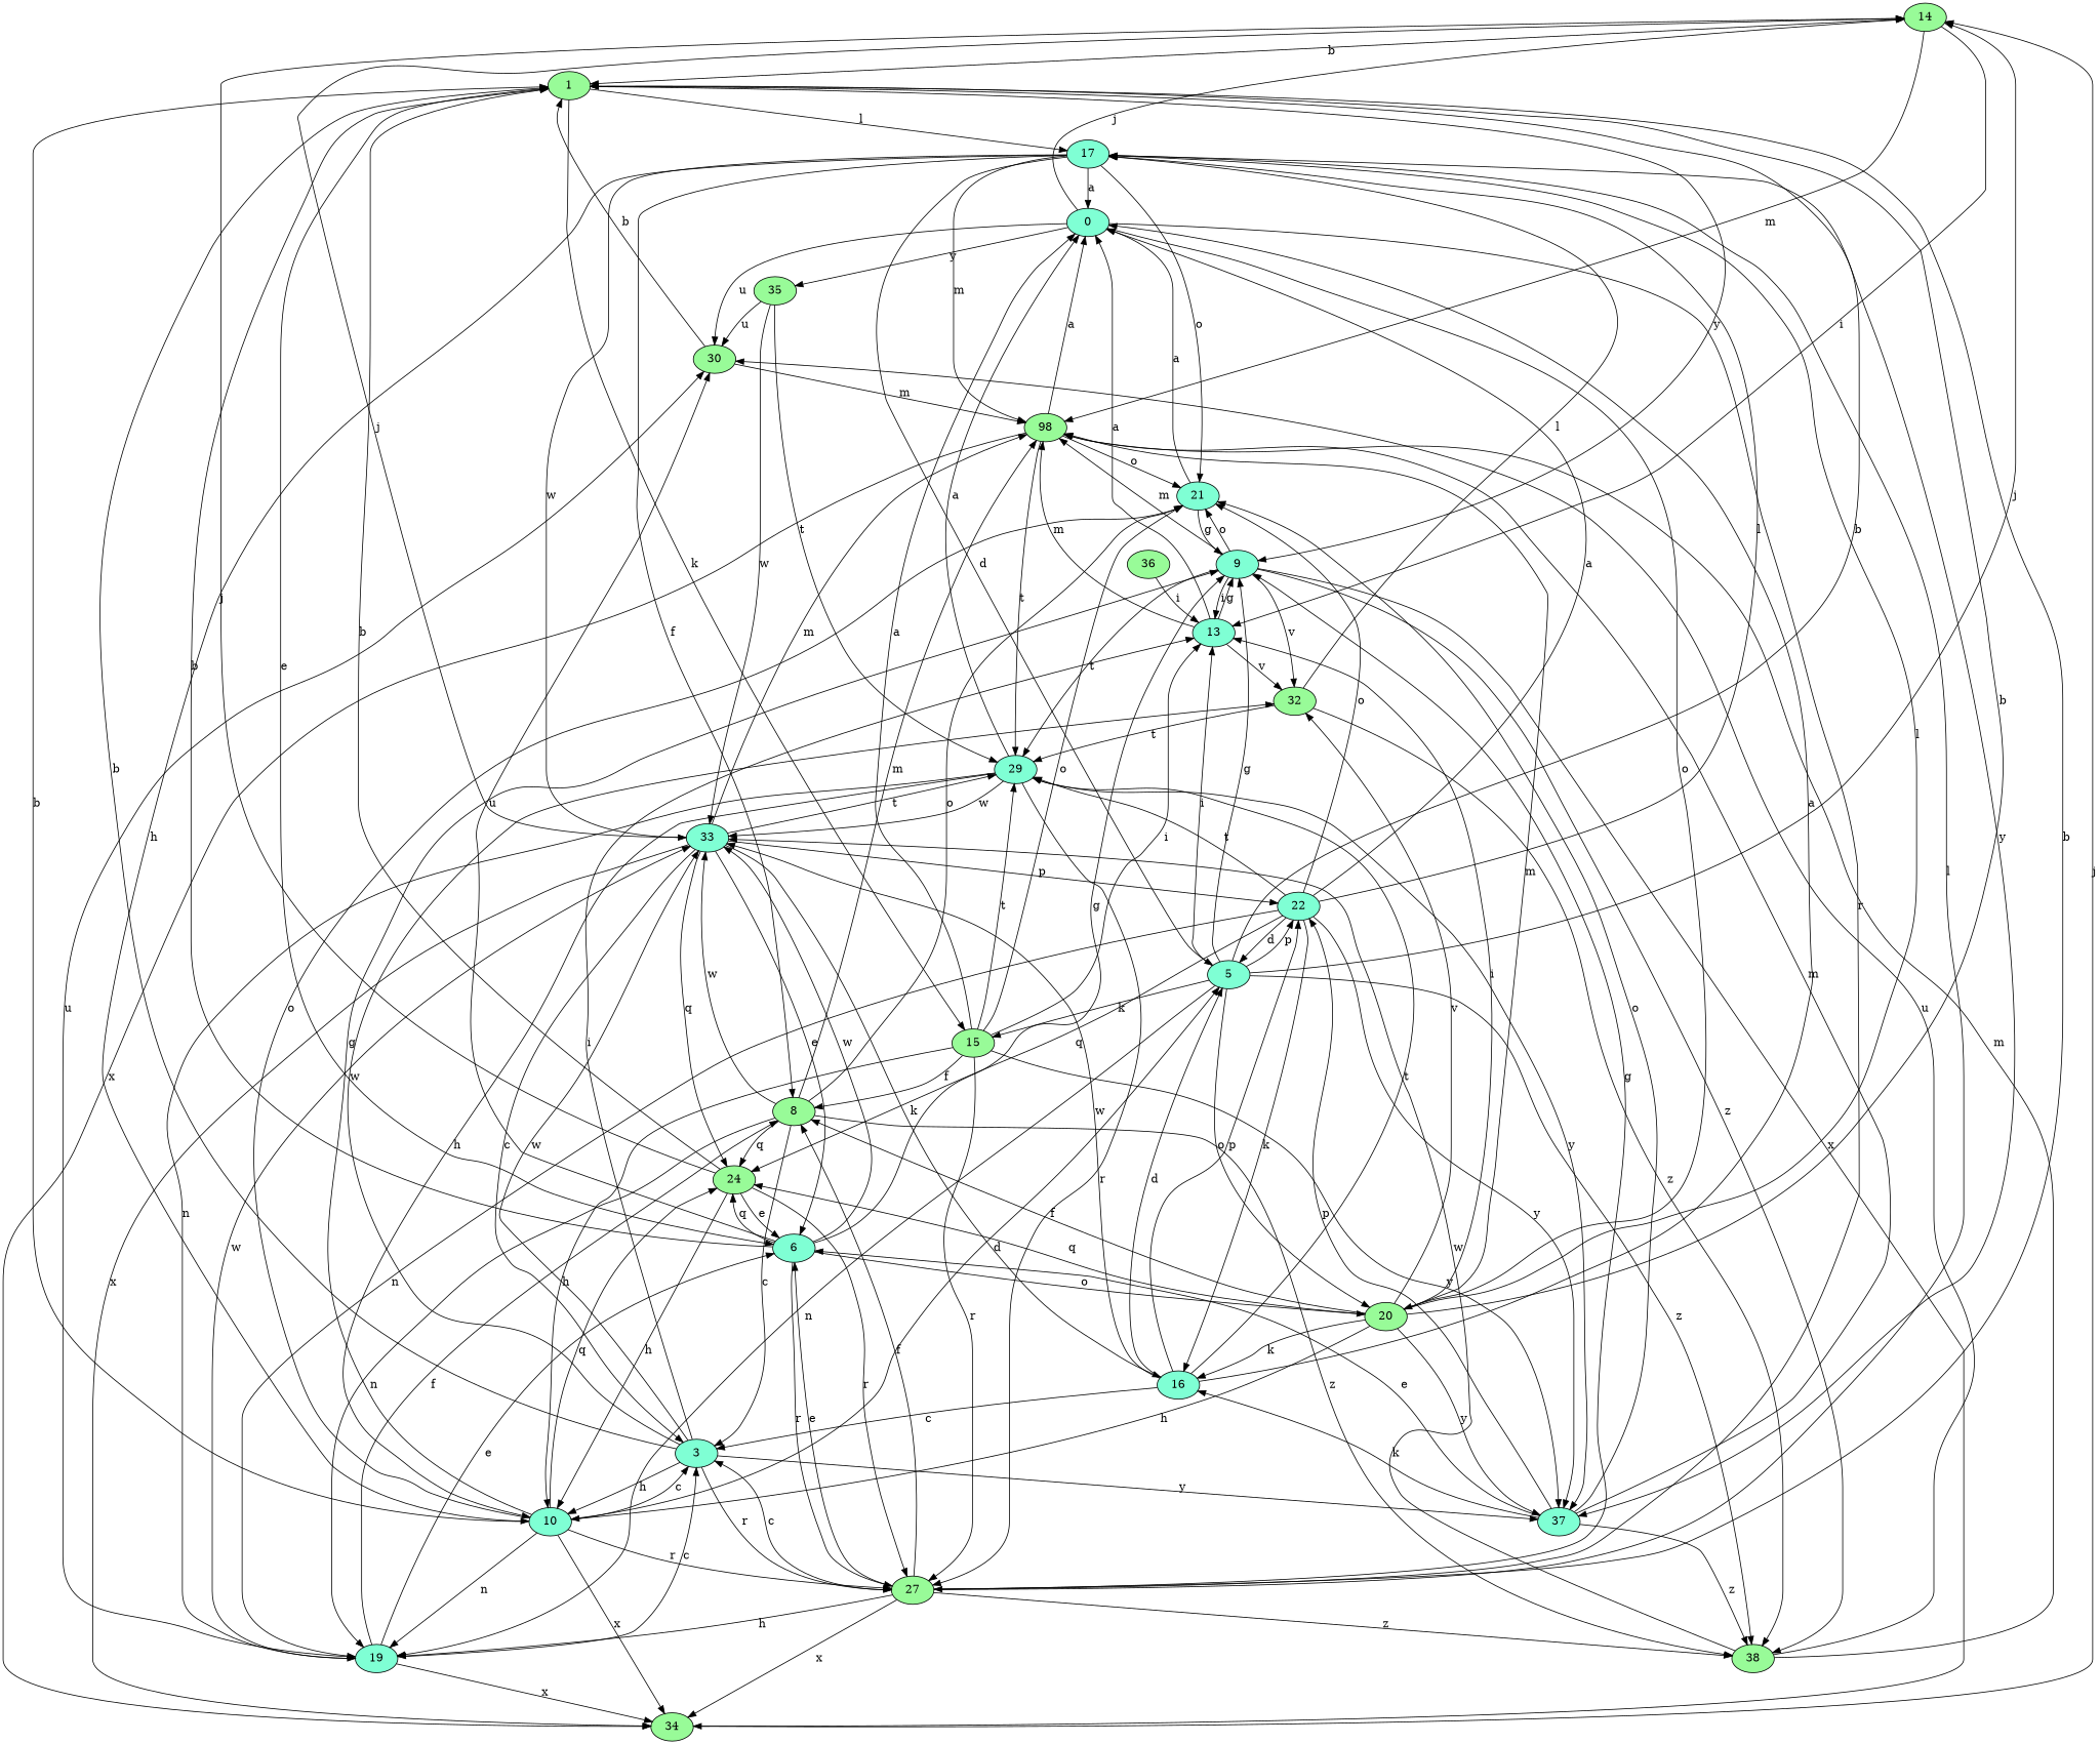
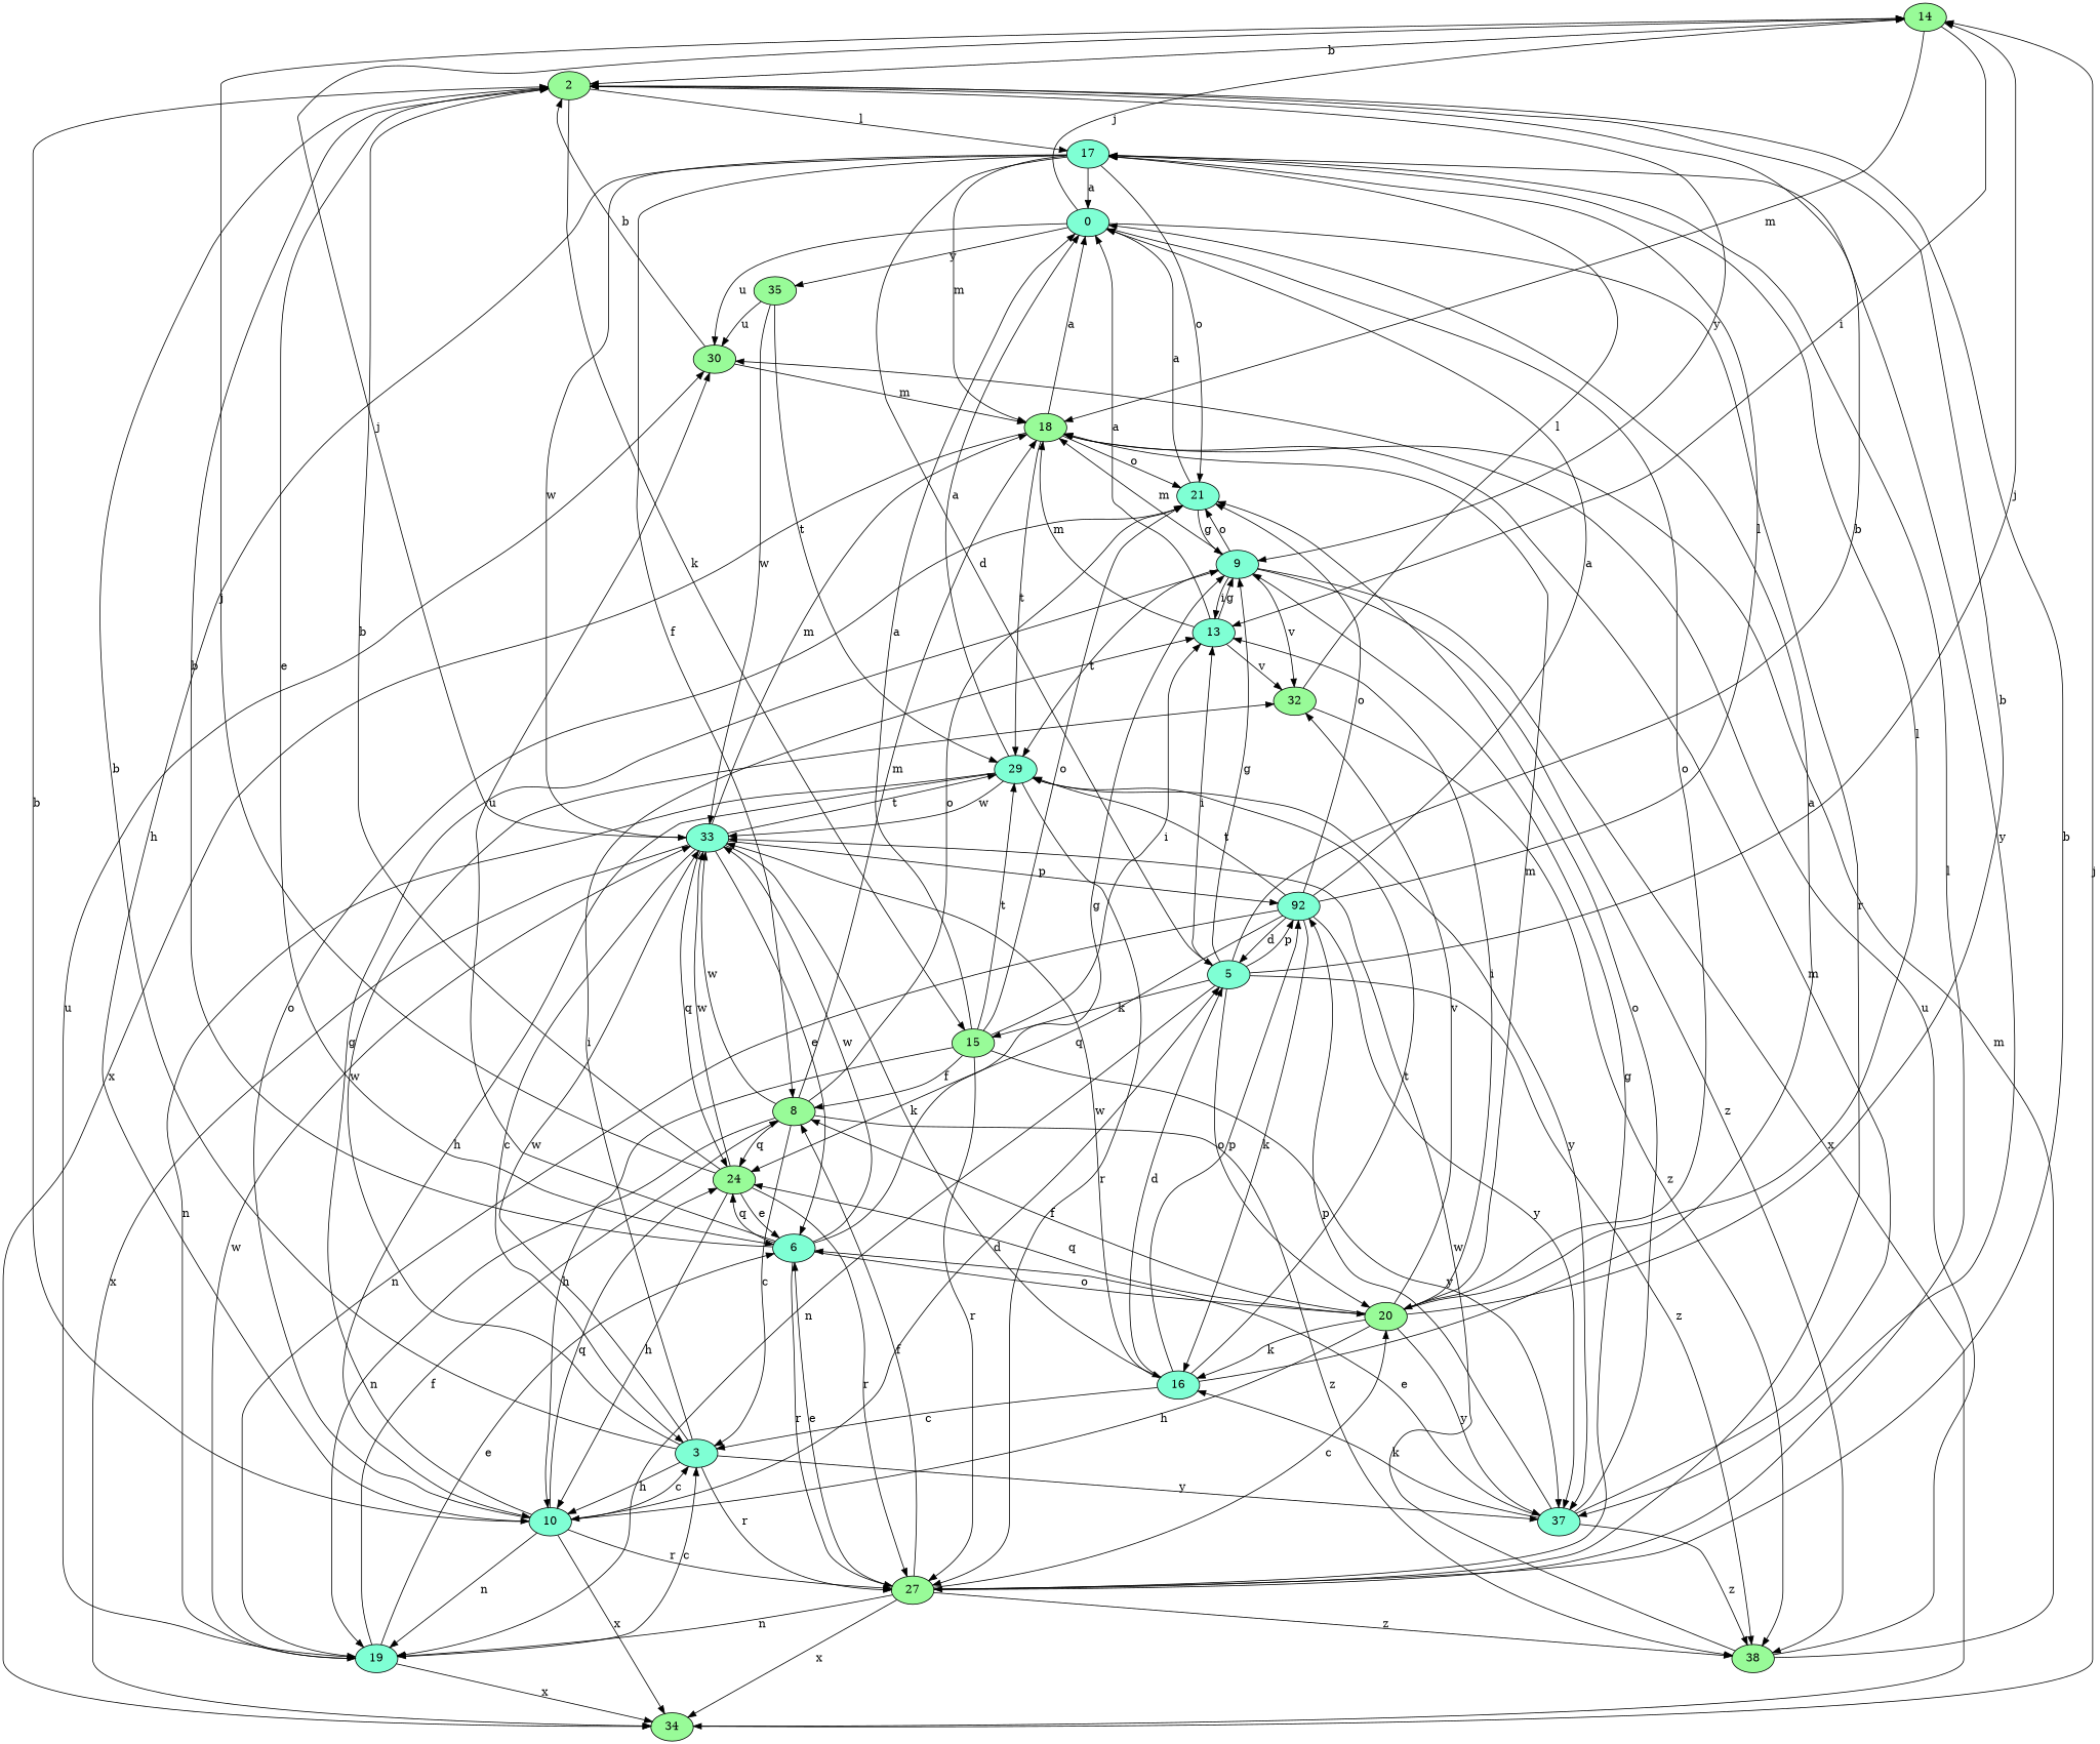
  strict digraph {
    node [fillcolor=aquamarine style=filled]
    14 [fillcolor=palegreen]
    0
    20 [fillcolor=palegreen]
    27 [fillcolor=palegreen]
    30 [fillcolor=palegreen]
    35 [fillcolor=palegreen]
-   2 [fillcolor=palegreen label=1]
+   2 [fillcolor=palegreen]
    13
-   18 [fillcolor=palegreen label=98]
+   18 [fillcolor=palegreen]
    17
    10
    32 [fillcolor=palegreen]
    37
    24 [fillcolor=palegreen]
    8 [fillcolor=palegreen]
    16
    6
    3
    9
    19
    38 [fillcolor=palegreen]
    34 [fillcolor=palegreen]
    33
    29
    15 [fillcolor=palegreen]
    21
    5
-   36 [fillcolor=palegreen]
-   22
+   22 [label=92]
    14 -> 2 [label=b]
    14 -> 13 [label=i]
    14 -> 18 [label=m]
    0 -> 14 [label=j]
    0 -> 20 [label=o]
    0 -> 27 [label=r]
    0 -> 30 [label=u]
    0 -> 35 [label=y]
    20 -> 2 [label=b]
    20 -> 13 [label=i]
    20 -> 18 [label=m]
    20 -> 17 [label=l]
    20 -> 10 [label=h]
    20 -> 32 [label=v]
    20 -> 37 [label=y]
    20 -> 24 [label=q]
    20 -> 8 [label=f]
    20 -> 16 [label=k]
    27 -> 2 [label=b]
    27 -> 17 [label=l]
    27 -> 8 [label=f]
    27 -> 6 [label=e]
-   27 -> 3 [label=c]
+   27 -> 20 [label=c]
    27 -> 9 [label=g]
-   27 -> 19 [label=h]
+   27 -> 19 [label=n]
    27 -> 38 [label=z]
    27 -> 34 [label=x]
    30 -> 2 [label=b]
    30 -> 18 [label=m]
    35 -> 30 [label=u]
    35 -> 33 [label=w]
    35 -> 29 [label=t]
    2 -> 17 [label=l]
    2 -> 6 [label=e]
    2 -> 9 [label=y]
    2 -> 15 [label=k]
    13 -> 0 [label=a]
    13 -> 18 [label=m]
    13 -> 32 [label=v]
    13 -> 9 [label=g]
    18 -> 0 [label=a]
    18 -> 34 [label=x]
    18 -> 29 [label=t]
    18 -> 21 [label=o]
    17 -> 0 [label=a]
    17 -> 18 [label=m]
    17 -> 10 [label=h]
    17 -> 37 [label=y]
    17 -> 8 [label=f]
    17 -> 33 [label=w]
    17 -> 21 [label=o]
    17 -> 5 [label=d]
    10 -> 27 [label=r]
    10 -> 2 [label=b]
    10 -> 24 [label=q]
    10 -> 3 [label=c]
    10 -> 9 [label=g]
    10 -> 19 [label=n]
    10 -> 34 [label=x]
    10 -> 21 [label=o]
    10 -> 5 [label=d]
    32 -> 17 [label=l]
    32 -> 38 [label=z]
-   32 -> 29 [label=t]
    37 -> 18 [label=m]
    37 -> 16 [label=k]
    37 -> 6 [label=e]
    37 -> 38 [label=z]
    37 -> 21 [label=o]
    37 -> 22 [label=p]
    24 -> 14 [label=j]
    24 -> 27 [label=r]
    24 -> 2 [label=b]
    24 -> 10 [label=h]
    24 -> 6 [label=e]
+   24 -> 33 [label=w]
    8 -> 18 [label=m]
    8 -> 24 [label=q]
    8 -> 3 [label=c]
    8 -> 19 [label=n]
    8 -> 38 [label=z]
    8 -> 33 [label=w]
    8 -> 21 [label=o]
    16 -> 0 [label=a]
    16 -> 3 [label=c]
    16 -> 33 [label=w]
    16 -> 29 [label=t]
    16 -> 5 [label=d]
    16 -> 22 [label=p]
    6 -> 20 [label=o]
    6 -> 27 [label=r]
    6 -> 30 [label=u]
    6 -> 2 [label=b]
    6 -> 24 [label=q]
    6 -> 9 [label=g]
    6 -> 33 [label=w]
    3 -> 27 [label=r]
    3 -> 2 [label=b]
    3 -> 13 [label=i]
    3 -> 10 [label=h]
    3 -> 32 [label=w]
    3 -> 37 [label=y]
    3 -> 33 [label=w]
    9 -> 13 [label=i]
    9 -> 18 [label=m]
    9 -> 32 [label=v]
    9 -> 38 [label=z]
    9 -> 34 [label=x]
    9 -> 29 [label=t]
    9 -> 21 [label=o]
    19 -> 30 [label=u]
    19 -> 8 [label=f]
    19 -> 6 [label=e]
    19 -> 3 [label=c]
    19 -> 34 [label=x]
    19 -> 33 [label=w]
    38 -> 30 [label=u]
    38 -> 18 [label=m]
    38 -> 33 [label=w]
    34 -> 14 [label=j]
    33 -> 14 [label=j]
    33 -> 18 [label=m]
    33 -> 24 [label=q]
    33 -> 16 [label=k]
    33 -> 6 [label=e]
    33 -> 3 [label=c]
    33 -> 34 [label=x]
    33 -> 29 [label=t]
    33 -> 22 [label=p]
    29 -> 0 [label=a]
    29 -> 27 [label=r]
    29 -> 10 [label=h]
    29 -> 37 [label=y]
    29 -> 19 [label=n]
    29 -> 33 [label=w]
    15 -> 0 [label=a]
    15 -> 27 [label=r]
    15 -> 13 [label=i]
    15 -> 10 [label=h]
    15 -> 37 [label=y]
    15 -> 8 [label=f]
    15 -> 29 [label=t]
    15 -> 21 [label=o]
    21 -> 0 [label=a]
    21 -> 9 [label=g]
    5 -> 14 [label=j]
    5 -> 20 [label=o]
    5 -> 2 [label=b]
    5 -> 13 [label=i]
    5 -> 9 [label=g]
    5 -> 19 [label=n]
    5 -> 38 [label=z]
    5 -> 15 [label=k]
    5 -> 22 [label=p]
-   36 -> 13 [label=i]
    22 -> 0 [label=a]
    22 -> 17 [label=l]
    22 -> 37 [label=y]
    22 -> 24 [label=q]
    22 -> 16 [label=k]
    22 -> 19 [label=n]
    22 -> 29 [label=t]
    22 -> 21 [label=o]
    22 -> 5 [label=d]
  }
